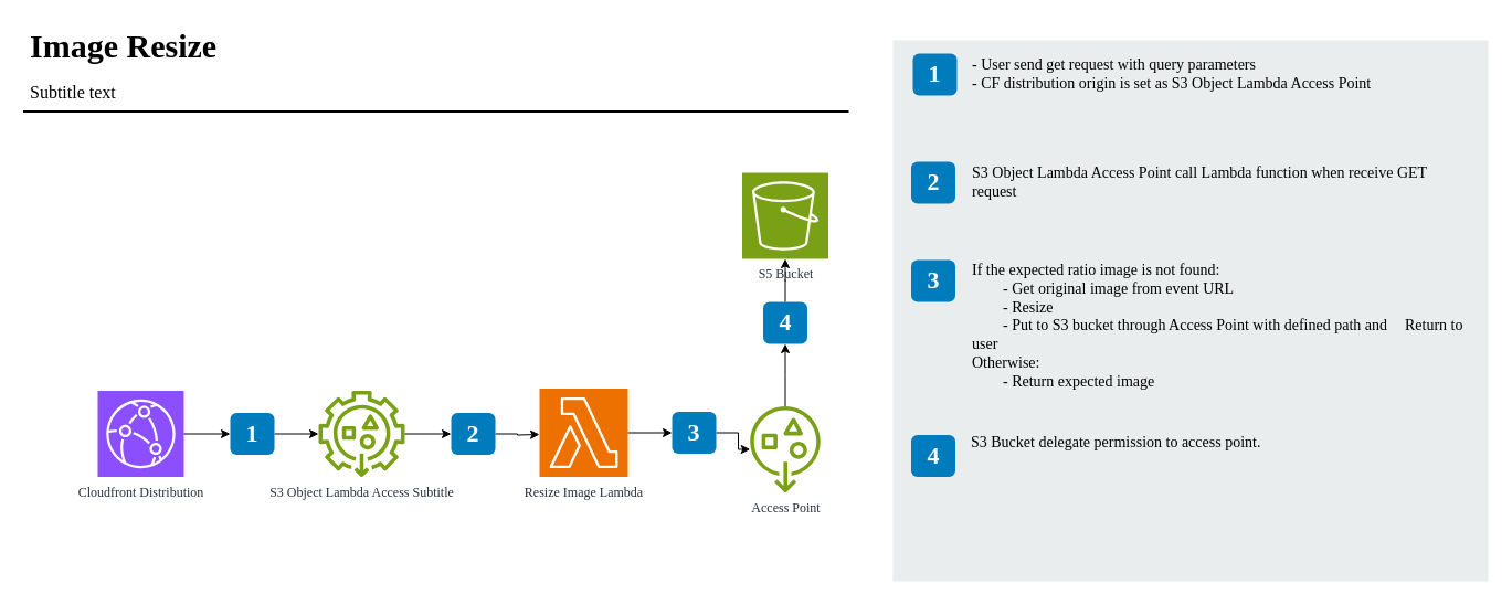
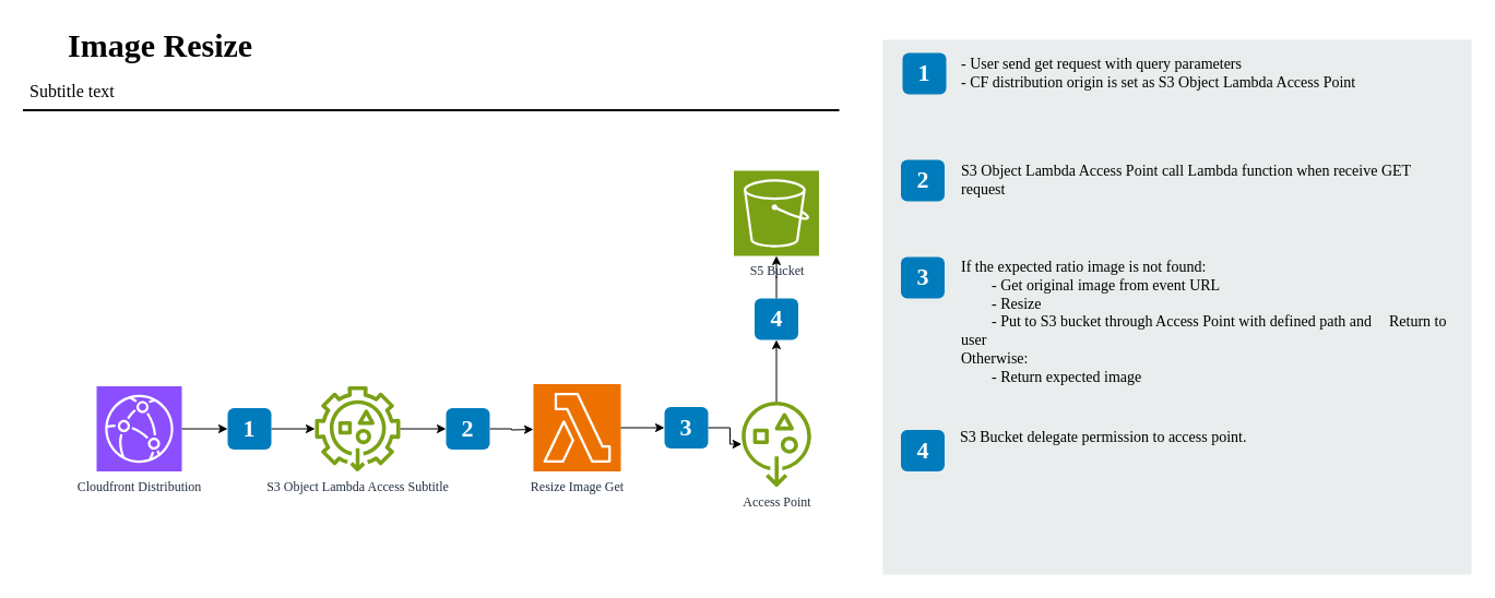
  <mxCell id="0" />
  <mxCell id="1" parent="0" />
- <mxCell id="2" value="Image Resize" style="text;html=1;resizable=0;points=[];autosize=1;align=left;verticalAlign=top;spacingTop=-4;fontSize=30;fontStyle=1;fontFamily=Comic Sans MS;" parent="1" vertex="1"><mxGeometry x="24.5" y="20.5" width="220" height="40" as="geometry" /></mxCell>
+ <mxCell id="2" value="Image Resize" style="text;html=1;resizable=0;points=[];autosize=1;align=left;verticalAlign=top;spacingTop=-4;fontSize=30;fontStyle=1;fontFamily=Comic Sans MS;" parent="1" vertex="1"><mxGeometry x="59.5" y="20.5" width="220" height="40" as="geometry" /></mxCell>
  <mxCell id="3" value="Subtitle text&lt;br style=&quot;font-size: 16px&quot;&gt;" style="text;html=1;resizable=0;points=[];autosize=1;align=left;verticalAlign=top;spacingTop=-4;fontSize=16;fontFamily=Comic Sans MS;" parent="1" vertex="1"><mxGeometry x="24.5" y="70.5" width="120" height="30" as="geometry" /></mxCell>
  <mxCell id="4" value="" style="line;strokeWidth=2;html=1;fontSize=14;fontFamily=Comic Sans MS;" parent="1" vertex="1"><mxGeometry x="20.5" y="95.5" width="747.5" height="10" as="geometry" /></mxCell>
  <mxCell id="5" value="" style="rounded=0;whiteSpace=wrap;html=1;fillColor=#EAEDED;fontSize=22;fontColor=#FFFFFF;strokeColor=none;labelBackgroundColor=none;fontFamily=Comic Sans MS;" parent="1" vertex="1"><mxGeometry x="808" y="36" width="539" height="490" as="geometry" /></mxCell>
  <mxCell id="6" value="1" style="rounded=1;whiteSpace=wrap;html=1;fillColor=#007CBD;strokeColor=none;fontColor=#FFFFFF;fontStyle=1;fontSize=22;labelBackgroundColor=none;fontFamily=Comic Sans MS;" parent="1" vertex="1"><mxGeometry x="826" y="48" width="40" height="38" as="geometry" /></mxCell>
  <mxCell id="7" value="2" style="rounded=1;whiteSpace=wrap;html=1;fillColor=#007CBD;strokeColor=none;fontColor=#FFFFFF;fontStyle=1;fontSize=22;labelBackgroundColor=none;fontFamily=Comic Sans MS;" parent="1" vertex="1"><mxGeometry x="824.5" y="146" width="40" height="38" as="geometry" /></mxCell>
  <mxCell id="8" value="3" style="rounded=1;whiteSpace=wrap;html=1;fillColor=#007CBD;strokeColor=none;fontColor=#FFFFFF;fontStyle=1;fontSize=22;labelBackgroundColor=none;fontFamily=Comic Sans MS;" parent="1" vertex="1"><mxGeometry x="824.5" y="235" width="40" height="38" as="geometry" /></mxCell>
  <mxCell id="9" value="4" style="rounded=1;whiteSpace=wrap;html=1;fillColor=#007CBD;strokeColor=none;fontColor=#FFFFFF;fontStyle=1;fontSize=22;labelBackgroundColor=none;fontFamily=Comic Sans MS;" parent="1" vertex="1"><mxGeometry x="824.5" y="393.5" width="40" height="38" as="geometry" /></mxCell>
  <mxCell id="10" value="- User send get request with query parameters&lt;br&gt;- CF distribution origin is set as&amp;nbsp;S3 Object Lambda Access Point" style="text;html=1;align=left;verticalAlign=top;spacingTop=-4;fontSize=14;labelBackgroundColor=none;whiteSpace=wrap;fontFamily=Comic Sans MS;" parent="1" vertex="1"><mxGeometry x="877.5" y="47.5" width="449" height="118" as="geometry" /></mxCell>
  <mxCell id="11" value="S3 Object Lambda Access Point call Lambda function when receive GET request" style="text;html=1;align=left;verticalAlign=top;spacingTop=-4;fontSize=14;labelBackgroundColor=none;whiteSpace=wrap;fontFamily=Comic Sans MS;" parent="1" vertex="1"><mxGeometry x="877.5" y="146" width="450" height="115" as="geometry" /></mxCell>
  <mxCell id="12" value="&lt;span&gt;If the expected ratio image is not found:&lt;br&gt;&lt;span style=&quot;white-space: pre;&quot;&gt;&#09;&lt;/span&gt;- Get original image from event URL&lt;br&gt;&lt;span style=&quot;white-space: pre;&quot;&gt;&#09;&lt;/span&gt;- Resize&lt;br&gt;&lt;span style=&quot;white-space: pre;&quot;&gt;&#09;&lt;/span&gt;- Put to S3 bucket through Access Point with defined path and &lt;span style=&quot;white-space: pre;&quot;&gt;&#09;&lt;/span&gt;Return to user&lt;br&gt;Otherwise:&lt;br&gt;&lt;span style=&quot;white-space: pre;&quot;&gt;&#09;&lt;/span&gt;- Return expected image&lt;br&gt;&lt;/span&gt;" style="text;html=1;align=left;verticalAlign=top;spacingTop=-4;fontSize=14;labelBackgroundColor=none;whiteSpace=wrap;fontFamily=Comic Sans MS;" parent="1" vertex="1"><mxGeometry x="877.5" y="233.5" width="450" height="117" as="geometry" /></mxCell>
  <mxCell id="13" value="S3 Bucket delegate permission to access point." style="text;html=1;align=left;verticalAlign=top;spacingTop=-4;fontSize=14;labelBackgroundColor=none;whiteSpace=wrap;fontFamily=Comic Sans MS;" parent="1" vertex="1"><mxGeometry x="876.5" y="390" width="450" height="121" as="geometry" /></mxCell>
  <mxCell id="14" value="" style="edgeStyle=orthogonalEdgeStyle;rounded=0;orthogonalLoop=1;jettySize=auto;html=1;" edge="1" parent="1" source="24" target="16"><mxGeometry relative="1" as="geometry" /></mxCell>
  <mxCell id="15" value="Cloudfront Distribution" style="sketch=0;points=[[0,0,0],[0.25,0,0],[0.5,0,0],[0.75,0,0],[1,0,0],[0,1,0],[0.25,1,0],[0.5,1,0],[0.75,1,0],[1,1,0],[0,0.25,0],[0,0.5,0],[0,0.75,0],[1,0.25,0],[1,0.5,0],[1,0.75,0]];outlineConnect=0;fontColor=#232F3E;fillColor=#8C4FFF;strokeColor=#ffffff;dashed=0;verticalLabelPosition=bottom;verticalAlign=top;align=center;html=1;fontSize=12;fontStyle=0;aspect=fixed;shape=mxgraph.aws4.resourceIcon;resIcon=mxgraph.aws4.cloudfront;fontFamily=Comic Sans MS;" vertex="1" parent="1"><mxGeometry x="88" y="353.5" width="78" height="78" as="geometry" /></mxCell>
  <mxCell id="16" value="S3 Object Lambda Access Subtitle" style="sketch=0;outlineConnect=0;fontColor=#232F3E;gradientColor=none;fillColor=#7AA116;strokeColor=none;dashed=0;verticalLabelPosition=bottom;verticalAlign=top;align=center;html=1;fontSize=12;fontStyle=0;aspect=fixed;pointerEvents=1;shape=mxgraph.aws4.s3_object_lambda_access_points;fontFamily=Comic Sans MS;" vertex="1" parent="1"><mxGeometry x="288" y="353.5" width="78" height="78" as="geometry" /></mxCell>
  <mxCell id="17" style="edgeStyle=orthogonalEdgeStyle;rounded=0;orthogonalLoop=1;jettySize=auto;html=1;" edge="1" parent="1" source="30" target="21"><mxGeometry relative="1" as="geometry" /></mxCell>
  <mxCell id="18" value="Access Point" style="sketch=0;outlineConnect=0;fontColor=#232F3E;gradientColor=none;fillColor=#7AA116;strokeColor=none;dashed=0;verticalLabelPosition=bottom;verticalAlign=top;align=center;html=1;fontSize=12;fontStyle=0;aspect=fixed;pointerEvents=1;shape=mxgraph.aws4.general_access_points;fontFamily=Comic Sans MS;" vertex="1" parent="1"><mxGeometry x="678" y="367.5" width="65" height="78" as="geometry" /></mxCell>
  <mxCell id="19" style="edgeStyle=orthogonalEdgeStyle;rounded=0;orthogonalLoop=1;jettySize=auto;html=1;" edge="1" parent="1" source="28" target="18"><mxGeometry relative="1" as="geometry" /></mxCell>
- <mxCell id="20" value="Resize Image Lambda" style="sketch=0;points=[[0,0,0],[0.25,0,0],[0.5,0,0],[0.75,0,0],[1,0,0],[0,1,0],[0.25,1,0],[0.5,1,0],[0.75,1,0],[1,1,0],[0,0.25,0],[0,0.5,0],[0,0.75,0],[1,0.25,0],[1,0.5,0],[1,0.75,0]];outlineConnect=0;fontColor=#232F3E;fillColor=#ED7100;strokeColor=#ffffff;dashed=0;verticalLabelPosition=bottom;verticalAlign=top;align=center;html=1;fontSize=12;fontStyle=0;aspect=fixed;shape=mxgraph.aws4.resourceIcon;resIcon=mxgraph.aws4.lambda;fontFamily=Comic Sans MS;" vertex="1" parent="1"><mxGeometry x="488" y="351.5" width="80" height="80" as="geometry" /></mxCell>
+ <mxCell id="20" value="Resize Image Get" style="sketch=0;points=[[0,0,0],[0.25,0,0],[0.5,0,0],[0.75,0,0],[1,0,0],[0,1,0],[0.25,1,0],[0.5,1,0],[0.75,1,0],[1,1,0],[0,0.25,0],[0,0.5,0],[0,0.75,0],[1,0.25,0],[1,0.5,0],[1,0.75,0]];outlineConnect=0;fontColor=#232F3E;fillColor=#ED7100;strokeColor=#ffffff;dashed=0;verticalLabelPosition=bottom;verticalAlign=top;align=center;html=1;fontSize=12;fontStyle=0;aspect=fixed;shape=mxgraph.aws4.resourceIcon;resIcon=mxgraph.aws4.lambda;fontFamily=Comic Sans MS;" vertex="1" parent="1"><mxGeometry x="488" y="351.5" width="80" height="80" as="geometry" /></mxCell>
  <mxCell id="21" value="S5 Bucket" style="sketch=0;points=[[0,0,0],[0.25,0,0],[0.5,0,0],[0.75,0,0],[1,0,0],[0,1,0],[0.25,1,0],[0.5,1,0],[0.75,1,0],[1,1,0],[0,0.25,0],[0,0.5,0],[0,0.75,0],[1,0.25,0],[1,0.5,0],[1,0.75,0]];outlineConnect=0;fontColor=#232F3E;fillColor=#7AA116;strokeColor=#ffffff;dashed=0;verticalLabelPosition=bottom;verticalAlign=top;align=center;html=1;fontSize=12;fontStyle=0;aspect=fixed;shape=mxgraph.aws4.resourceIcon;resIcon=mxgraph.aws4.s3;fontFamily=Comic Sans MS;" vertex="1" parent="1"><mxGeometry x="671.5" y="156" width="78" height="78" as="geometry" /></mxCell>
  <mxCell id="22" style="edgeStyle=orthogonalEdgeStyle;rounded=0;orthogonalLoop=1;jettySize=auto;html=1;" edge="1" parent="1" source="26"><mxGeometry relative="1" as="geometry"><mxPoint x="488" y="393" as="targetPoint" /></mxGeometry></mxCell>
  <mxCell id="23" value="" style="edgeStyle=orthogonalEdgeStyle;rounded=0;orthogonalLoop=1;jettySize=auto;html=1;" edge="1" parent="1" source="15" target="24"><mxGeometry relative="1" as="geometry"><mxPoint x="76" y="371" as="sourcePoint" /><mxPoint x="258" y="371" as="targetPoint" /></mxGeometry></mxCell>
  <mxCell id="24" value="1" style="rounded=1;whiteSpace=wrap;html=1;fillColor=#007CBD;strokeColor=none;fontColor=#FFFFFF;fontStyle=1;fontSize=22;fontFamily=Comic Sans MS;" parent="1" vertex="1"><mxGeometry x="208" y="373.5" width="40" height="38" as="geometry" /></mxCell>
  <mxCell id="25" value="" style="edgeStyle=orthogonalEdgeStyle;rounded=0;orthogonalLoop=1;jettySize=auto;html=1;entryX=0;entryY=0.5;entryDx=0;entryDy=0;entryPerimeter=0;" edge="1" parent="1" source="16" target="26"><mxGeometry relative="1" as="geometry"><mxPoint x="336" y="371" as="sourcePoint" /><mxPoint x="460" y="372" as="targetPoint" /></mxGeometry></mxCell>
  <mxCell id="26" value="2" style="rounded=1;whiteSpace=wrap;html=1;fillColor=#007CBD;strokeColor=none;fontColor=#FFFFFF;fontStyle=1;fontSize=22;fontFamily=Comic Sans MS;" vertex="1" parent="1"><mxGeometry x="408" y="373.5" width="40" height="38" as="geometry" /></mxCell>
  <mxCell id="27" value="" style="edgeStyle=orthogonalEdgeStyle;rounded=0;orthogonalLoop=1;jettySize=auto;html=1;" edge="1" parent="1" source="20" target="28"><mxGeometry relative="1" as="geometry"><mxPoint x="540" y="372" as="sourcePoint" /><mxPoint x="679" y="372" as="targetPoint" /></mxGeometry></mxCell>
  <mxCell id="28" value="3" style="rounded=1;whiteSpace=wrap;html=1;fillColor=#007CBD;strokeColor=none;fontColor=#FFFFFF;fontStyle=1;fontSize=22;fontFamily=Comic Sans MS;" vertex="1" parent="1"><mxGeometry x="608" y="372.5" width="40" height="38" as="geometry" /></mxCell>
  <mxCell id="29" value="" style="edgeStyle=orthogonalEdgeStyle;rounded=0;orthogonalLoop=1;jettySize=auto;html=1;" edge="1" parent="1" source="18" target="30"><mxGeometry relative="1" as="geometry"><mxPoint x="710" y="333" as="sourcePoint" /><mxPoint x="711" y="234" as="targetPoint" /></mxGeometry></mxCell>
  <mxCell id="30" value="4" style="rounded=1;whiteSpace=wrap;html=1;fillColor=#007CBD;strokeColor=none;fontColor=#FFFFFF;fontStyle=1;fontSize=22;fontFamily=Comic Sans MS;" vertex="1" parent="1"><mxGeometry x="690.5" y="273" width="40" height="38" as="geometry" /></mxCell>
